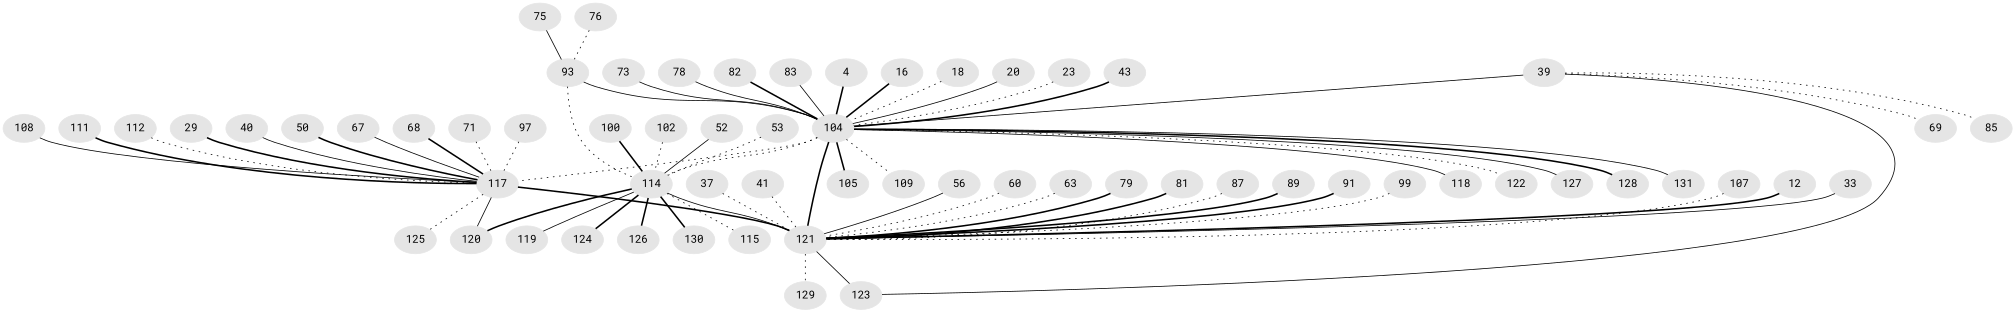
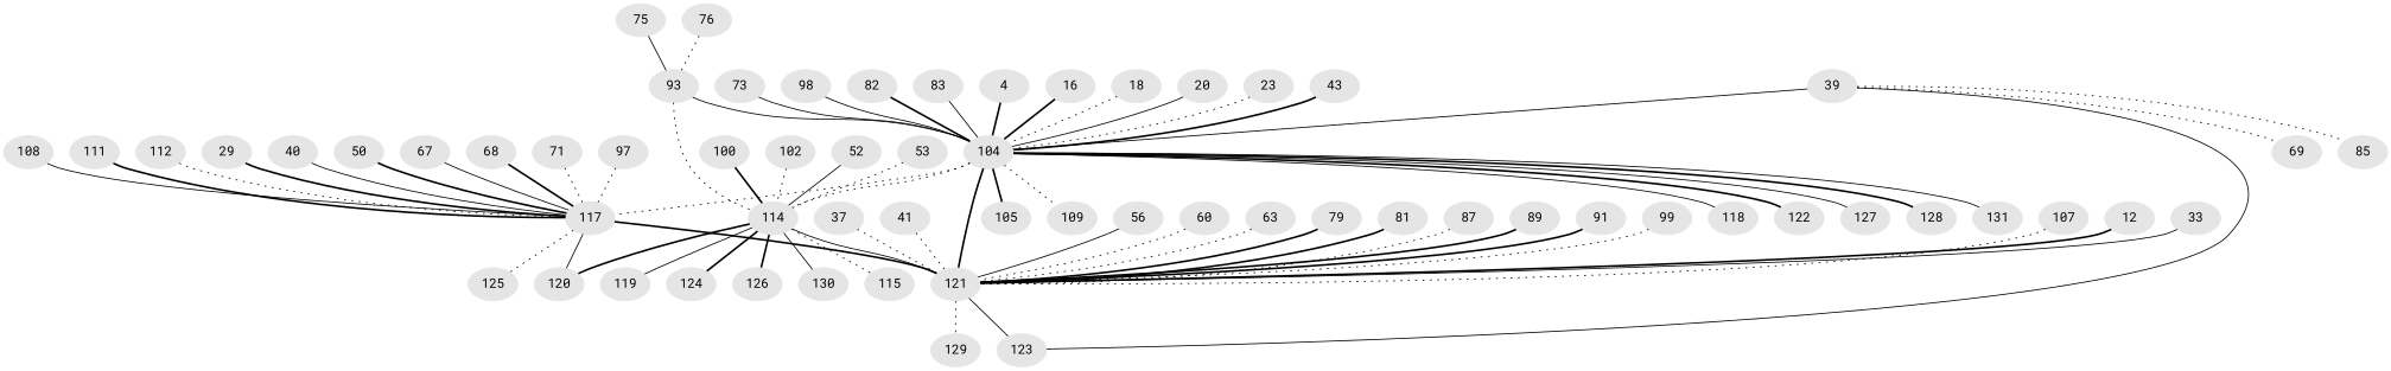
  graph {
    fontname="Roboto Mono"
    node [color=gray90 fontname="Roboto Mono" style=filled]
    edge [fontname="Roboto Mono" style=dotted]
    104 [super="+47+51+3+84"]
    121 [super="+31+55+96+106+34+116"]
    117 [super="+35+42+88+113"]
    114 [super="+61+101+77+103"]
    105 [super="+32"]
    109 [super="+38"]
    118
    122
    127
    128 [super="+110"]
    131 [super="+49"]
    4
    123 [super="+98"]
    129
    12
    16
    18
    20
    23
    120
    125
    29
    33
    37
    39 [super="+28"]
    69
    85
    40
    41
    43
    50
    52 [super="+13"]
    115
    119
    124
    126
    130
    53
    56
    60
    63
    67
    68
    71
    73
    93 [super="+15"]
    75
    76
-   78 [super="+30"]
+   78 [super="+30" label=98]
    79
    81
    82
    83
    87
    89 [super="+66"]
    91
    97 [super="+64"]
    99
    100
    102
    107
    108
    111
    112
    104 -- 121 [style=bold weight=5]
    104 -- 117 [weight=5]
    104 -- 114 [weight=8]
    104 -- 105 [style=bold]
    104 -- 109
    104 -- 118 [style=solid]
-   104 -- 122
+   104 -- 122 [style=bold]
    104 -- 127 [style=solid]
    104 -- 128 [style=bold]
    104 -- 131 [style=solid]
    121 -- 123 [style=solid weight=2]
    121 -- 129 [weight=2]
    117 -- 121 [style=bold weight=5]
    117 -- 120 [style=solid]
    117 -- 125
    114 -- 121 [style=solid weight=14]
    114 -- 120 [style=bold]
    114 -- 115
    114 -- 119 [style=solid]
    114 -- 124 [style=bold]
    114 -- 126 [style=bold]
-   114 -- 130 [style=bold]
+   114 -- 130 [style=solid]
    4 -- 104 [style=bold]
    12 -- 121 [style=bold]
    16 -- 104 [style=bold]
    18 -- 104
    20 -- 104 [style=solid]
    23 -- 104
    29 -- 117 [style=bold]
    33 -- 121 [style=solid]
    37 -- 121
    39 -- 104 [style=solid weight=3]
    39 -- 123 [style=solid]
    39 -- 69
    39 -- 85
    40 -- 117 [style=solid]
    41 -- 121
    43 -- 104 [style=bold]
    50 -- 117 [style=bold]
    52 -- 114 [style=solid]
    53 -- 114
    56 -- 121 [style=solid]
    60 -- 121
    63 -- 121
    67 -- 117 [style=solid]
    68 -- 117 [style=bold]
    71 -- 117
    73 -- 104 [style=solid]
    93 -- 104 [style=solid weight=2]
    93 -- 114 [weight=2]
    75 -- 93 [style=solid]
    76 -- 93
    78 -- 104 [style=solid]
    79 -- 121 [style=bold]
    81 -- 121 [style=bold]
    82 -- 104 [style=bold]
    83 -- 104 [style=solid]
    87 -- 121
    89 -- 121 [style=bold]
    91 -- 121 [style=bold]
    97 -- 117
    99 -- 121
    100 -- 114 [style=bold]
    102 -- 114
    107 -- 121
    108 -- 117 [style=solid]
    111 -- 117 [style=bold]
    112 -- 117
  }
